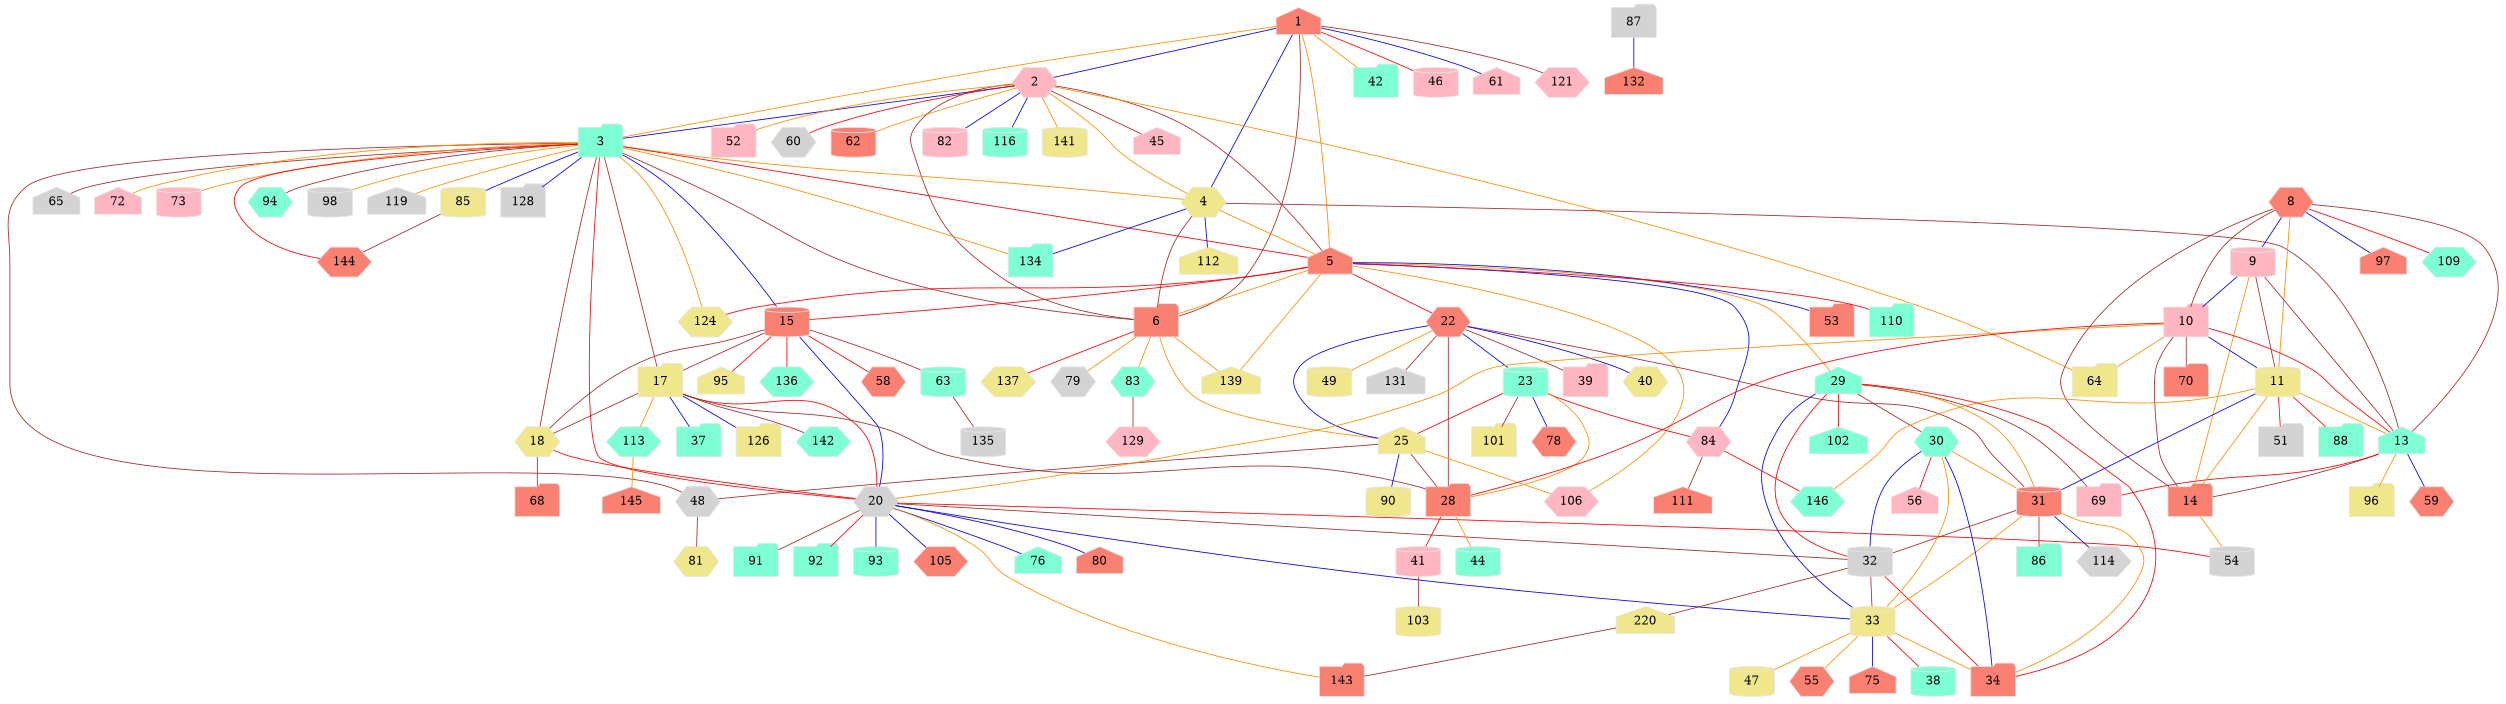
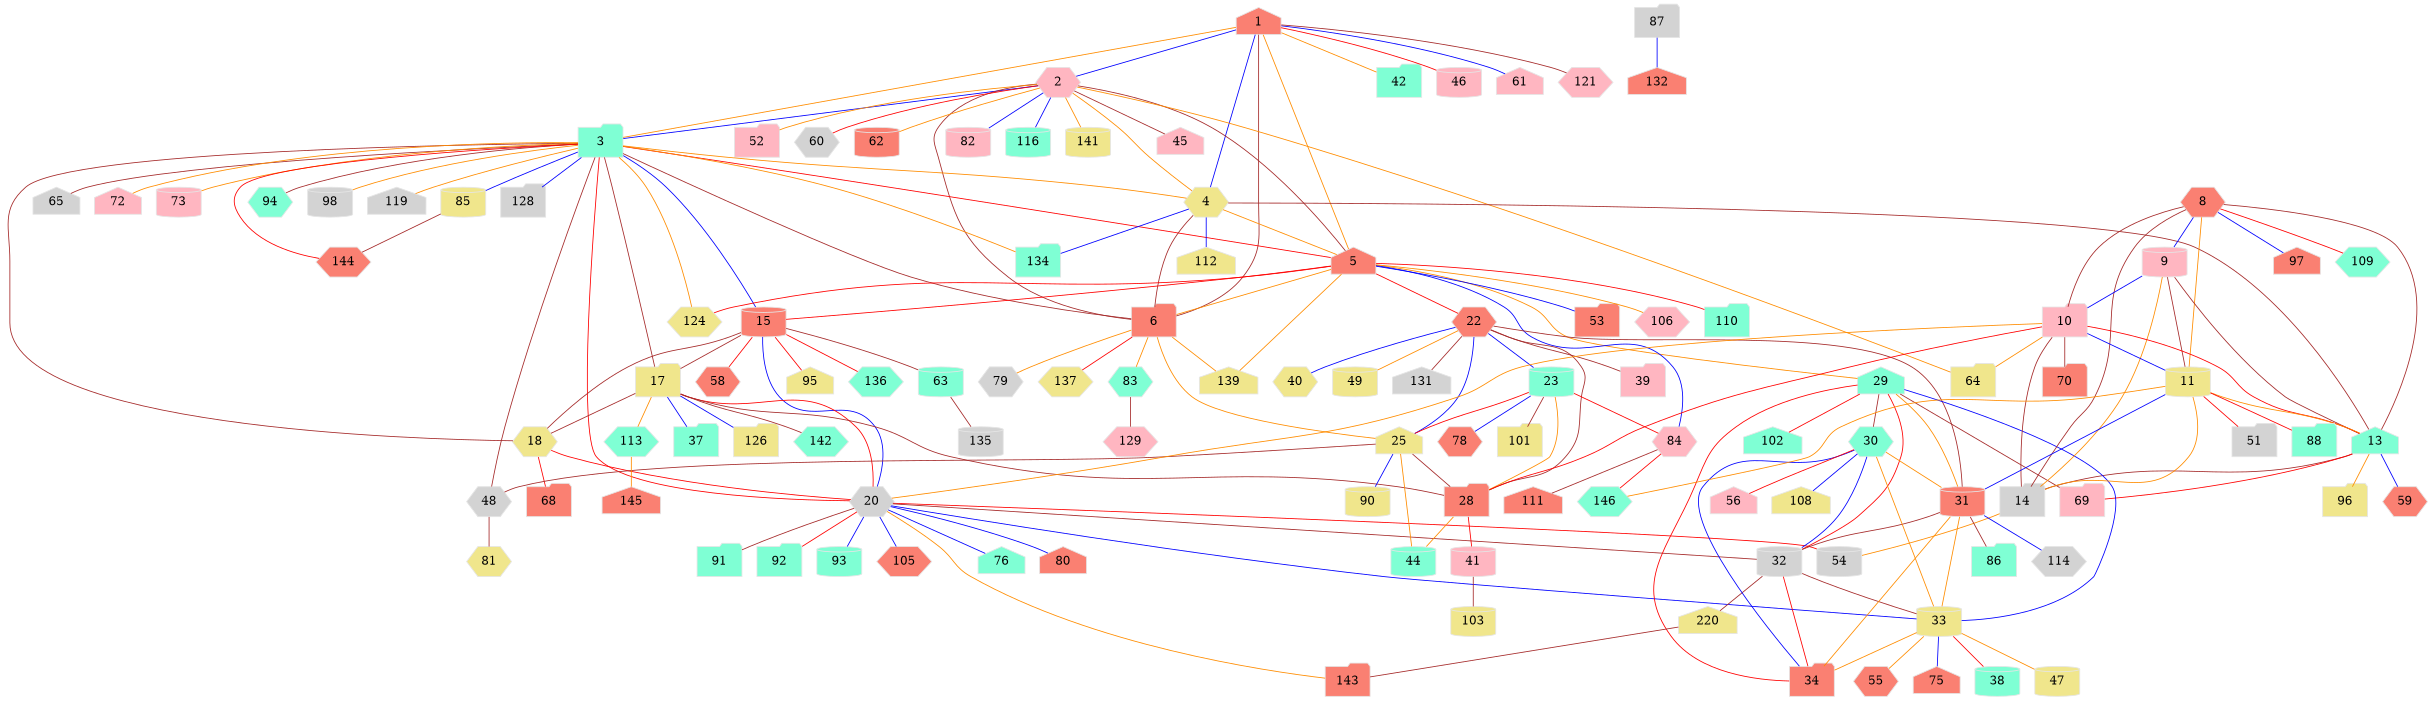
  graph {
    node [color=gray90 fillcolor=aquamarine shape=hexagon style=filled]
    edge [color=brown]
    1 [fillcolor=salmon shape=house super="+7"]
    2 [fillcolor=lightpink super="+43"]
    3 [shape=folder super="+16"]
    4 [fillcolor=khaki super="+36"]
    5 [fillcolor=salmon shape=house super="+71"]
    6 [fillcolor=salmon shape=folder super="+74"]
    42 [shape=folder super="+133"]
    46 [fillcolor=lightpink shape=cylinder]
    61 [fillcolor=lightpink shape=house]
    121 [fillcolor=lightpink]
    45 [fillcolor=lightpink shape=house]
    52 [fillcolor=lightpink shape=folder]
    60 [fillcolor=lightgrey]
    62 [fillcolor=salmon shape=cylinder super="+107"]
    64 [fillcolor=khaki shape=folder]
    82 [fillcolor=lightpink shape=cylinder]
    116 [shape=cylinder]
    141 [fillcolor=khaki shape=cylinder]
    15 [fillcolor=salmon shape=cylinder super="+127"]
    17 [fillcolor=khaki shape=folder super="+19"]
    18 [fillcolor=khaki]
    20 [fillcolor=lightgrey super="+21"]
    48 [fillcolor=lightgrey]
    65 [fillcolor=lightgrey shape=house]
    72 [fillcolor=lightpink shape=house super="+122"]
    73 [fillcolor=lightpink shape=cylinder]
    85 [fillcolor=khaki shape=cylinder]
    94
    98 [fillcolor=lightgrey shape=cylinder]
    119 [fillcolor=lightgrey shape=house]
    124 [fillcolor=khaki]
    128 [fillcolor=lightgrey shape=folder]
    134 [shape=folder]
    144 [fillcolor=salmon]
    13 [shape=house super="+57"]
    112 [fillcolor=khaki shape=house]
    22 [fillcolor=salmon super="+26"]
    29 [shape=house super="+125"]
    53 [fillcolor=salmon shape=folder]
    84 [fillcolor=lightpink super="+104"]
    106 [fillcolor=lightpink super="+138"]
    110 [shape=folder]
    139 [fillcolor=khaki shape=house]
    25 [fillcolor=khaki shape=house super="+27"]
    79 [fillcolor=lightgrey]
    83
    137 [fillcolor=khaki]
    58 [fillcolor=salmon]
    63 [shape=cylinder super="+117"]
    95 [fillcolor=khaki shape=house]
    136
    28 [fillcolor=salmon shape=folder]
    37 [shape=folder]
    113
    126 [fillcolor=khaki shape=folder]
    142
    68 [fillcolor=salmon shape=folder]
    54 [fillcolor=lightgrey shape=cylinder]
    32 [fillcolor=lightgrey shape=cylinder super="+123"]
    33 [fillcolor=khaki shape=cylinder super="+35"]
    76 [shape=house]
    80 [fillcolor=salmon shape=house]
    91 [shape=folder]
    92 [shape=folder]
    93 [shape=cylinder super="+100"]
    105 [fillcolor=salmon]
    143 [fillcolor=salmon shape=folder]
    81 [fillcolor=khaki]
-   14 [fillcolor=salmon shape=folder super="+77"]
+   14 [fillcolor=lightgrey shape=folder super="+77"]
    59 [fillcolor=salmon]
    69 [fillcolor=lightpink shape=folder]
    96 [fillcolor=khaki shape=folder]
    31 [fillcolor=salmon shape=cylinder super="+66"]
    23 [shape=cylinder super="+24"]
    39 [fillcolor=lightpink shape=folder]
    40 [fillcolor=khaki]
    49 [fillcolor=khaki shape=cylinder]
    131 [fillcolor=lightgrey shape=house]
    30 [super="+67"]
    34 [fillcolor=salmon shape=folder super="+140"]
    102 [shape=house]
    146
    111 [fillcolor=salmon shape=house]
    90 [fillcolor=khaki shape=cylinder]
    129 [fillcolor=lightpink]
    8 [fillcolor=salmon super="+50"]
    9 [fillcolor=lightpink shape=cylinder super="+99"]
    10 [fillcolor=lightpink shape=folder super="+12"]
    11 [fillcolor=khaki shape=cylinder super="+89"]
    97 [fillcolor=salmon shape=house]
    109
    70 [fillcolor=salmon shape=folder]
    51 [fillcolor=lightgrey shape=folder]
    88 [shape=folder]
    41 [fillcolor=lightpink shape=cylinder]
    44 [shape=cylinder]
    86 [shape=folder super="+118"]
    114 [fillcolor=lightgrey]
    135 [fillcolor=lightgrey shape=cylinder]
    145 [fillcolor=salmon shape=house]
    n101 [fillcolor=khaki label=220 shape=house]
    38 [shape=cylinder]
    47 [fillcolor=khaki shape=cylinder]
    55 [fillcolor=salmon]
    75 [fillcolor=salmon shape=house]
    78 [fillcolor=salmon]
    101 [fillcolor=khaki shape=folder]
    103 [fillcolor=khaki shape=cylinder]
    56 [fillcolor=lightpink shape=house]
+   108 [fillcolor=khaki shape=house]
    87 [fillcolor=lightgrey shape=folder super="+115"]
    132 [fillcolor=salmon shape=house]
    1 -- 2 [color=blue weight=2]
    1 -- 3 [color=darkorange weight=2]
    1 -- 4 [color=blue weight=2]
    1 -- 5 [color=darkorange weight=2]
    1 -- 6 [weight=2]
    1 -- 42 [color=darkorange]
    1 -- 46 [color=red]
    1 -- 61 [color=blue]
    1 -- 121
    2 -- 3 [color=blue]
    2 -- 4 [color=darkorange]
    2 -- 5
    2 -- 6
    2 -- 45
    2 -- 52 [color=darkorange]
    2 -- 60 [color=red]
    2 -- 62 [color=darkorange]
    2 -- 64 [color=darkorange]
    2 -- 82 [color=blue]
    2 -- 116 [color=blue]
    2 -- 141 [color=darkorange]
    3 -- 4 [color=darkorange]
    3 -- 5 [color=red]
    3 -- 6
    3 -- 15 [color=blue]
    3 -- 17 [weight=2]
    3 -- 18
    3 -- 20 [color=red weight=2]
    3 -- 48
    3 -- 65
    3 -- 72 [color=darkorange]
    3 -- 73 [color=darkorange]
    3 -- 85 [color=blue]
    3 -- 94
    3 -- 98 [color=darkorange]
    3 -- 119 [color=darkorange]
    3 -- 124 [color=darkorange]
    3 -- 128 [color=blue]
    3 -- 134 [color=darkorange]
    3 -- 144 [color=red]
    4 -- 5 [color=darkorange]
    4 -- 6
    4 -- 134 [color=blue]
    4 -- 13
    4 -- 112 [color=blue]
    5 -- 6 [color=darkorange]
    5 -- 15 [color=red]
    5 -- 124 [color=red]
    5 -- 22 [color=red]
    5 -- 29 [color=darkorange]
    5 -- 53 [color=blue]
    5 -- 84 [color=blue]
    5 -- 106 [color=darkorange]
    5 -- 110 [color=red]
    5 -- 139 [color=darkorange]
    6 -- 139 [color=darkorange]
    6 -- 25 [color=darkorange]
    6 -- 79 [color=darkorange]
    6 -- 83 [color=darkorange]
    6 -- 137 [color=red]
    15 -- 17 [weight=2]
    15 -- 18
    15 -- 20 [color=blue weight=2]
    15 -- 58 [color=red]
    15 -- 63
    15 -- 95 [color=red]
    15 -- 136 [color=red]
    17 -- 18 [weight=2]
    17 -- 20 [color=red weight=4]
    17 -- 28
    17 -- 37 [color=blue]
    17 -- 113 [color=darkorange]
    17 -- 126 [color=blue]
    17 -- 142
    18 -- 20 [color=red weight=2]
    18 -- 68 [color=red]
    20 -- 54 [color=red]
    20 -- 32
    20 -- 33 [color=blue]
    20 -- 76 [color=blue]
    20 -- 80 [color=blue]
    20 -- 91
    20 -- 92 [color=red]
    20 -- 93 [color=blue]
    20 -- 105 [color=blue]
    20 -- 143 [color=darkorange]
    48 -- 81
    85 -- 144
    13 -- 14
    13 -- 59 [color=blue]
    13 -- 69 [color=red]
    13 -- 96 [color=darkorange]
    22 -- 25 [color=blue weight=4]
    22 -- 28 [weight=2]
    22 -- 31
    22 -- 23 [color=blue weight=4]
    22 -- 39
    22 -- 40 [color=blue]
    22 -- 49 [color=darkorange]
    22 -- 131
    29 -- 32 [color=red]
    29 -- 33 [color=blue weight=2]
    29 -- 69
    29 -- 31 [color=darkorange]
    29 -- 30
    29 -- 34 [color=red]
    29 -- 102 [color=red]
    84 -- 146 [color=red]
    84 -- 111
    25 -- 48
-   25 -- 106 [color=darkorange]
+   25 -- 44 [color=darkorange]
    25 -- 28 [weight=2]
    25 -- 90 [color=blue]
    83 -- 129
    63 -- 135
    28 -- 41 [color=red]
    28 -- 44 [color=darkorange]
    113 -- 145 [color=darkorange]
    32 -- 33 [weight=2]
    32 -- 34 [color=red]
    32 -- n101
    33 -- 34 [color=darkorange weight=2]
    33 -- 38 [color=red]
    33 -- 47 [color=darkorange]
    33 -- 55 [color=darkorange]
    33 -- 75 [color=blue]
    14 -- 54 [color=darkorange]
    31 -- 32
    31 -- 33 [color=darkorange weight=2]
    31 -- 34 [color=darkorange]
    31 -- 86
    31 -- 114 [color=blue]
    23 -- 84 [color=red]
    23 -- 25 [color=red weight=4]
    23 -- 28 [color=darkorange weight=2]
    23 -- 78 [color=blue]
    23 -- 101
    30 -- 32 [color=blue]
    30 -- 33 [color=darkorange weight=2]
    30 -- 31 [color=darkorange]
    30 -- 34 [color=blue]
    30 -- 56 [color=red]
+   30 -- 108 [color=blue]
    8 -- 13
    8 -- 14
    8 -- 9 [color=blue]
    8 -- 10 [weight=2]
    8 -- 11 [color=darkorange]
    8 -- 97 [color=blue]
    8 -- 109 [color=red]
    9 -- 13
    9 -- 14 [color=darkorange]
    9 -- 10 [color=blue weight=2]
    9 -- 11
    10 -- 64 [color=darkorange]
    10 -- 20 [color=darkorange]
    10 -- 13 [color=red weight=2]
    10 -- 28 [color=red]
    10 -- 14 [weight=2]
    10 -- 11 [color=blue weight=2]
    10 -- 70
    11 -- 13 [color=darkorange]
    11 -- 14 [color=darkorange]
    11 -- 31 [color=blue]
    11 -- 146 [color=darkorange]
    11 -- 51 [color=red]
    11 -- 88 [color=red]
    41 -- 103
    n101 -- 143
    87 -- 132 [color=blue]
  }
